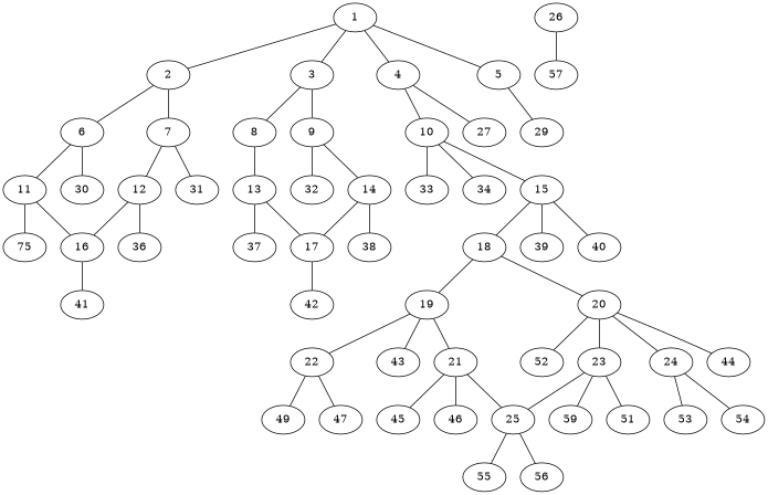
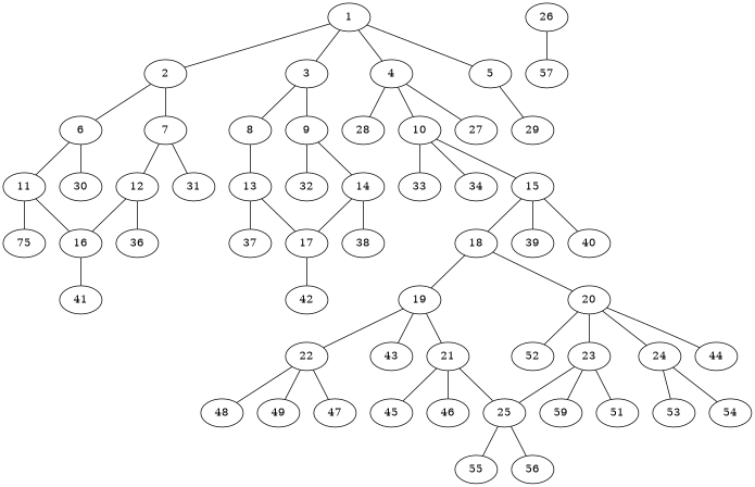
  graph {
    node [chem=H]
    edge [valence=1]
    1 [chem=C]
    2 [chem=C]
    3 [chem=C]
    4 [chem=C]
    5 [chem=O]
    6 [chem=C]
    7 [chem=C]
    8 [chem=C]
    9 [chem=N]
    10 [chem=C]
    27
+   28
    29
    11 [chem=C]
    30
    12 [chem=C]
    31
    13 [chem=C]
    32
    14 [chem=C]
    15 [chem=C]
    33
    34
    16 [chem=C]
    n25 [label=75]
    36
    17 [chem=C]
    37
    38
    18 [chem=N]
    39
    40
    41
    42
    19 [chem=C]
    20 [chem=C]
    21 [chem=C]
    22 [chem=C]
    43
    23 [chem=C]
    24 [chem=C]
    44
    52
    25 [chem=C]
    45
    46
    47
+   48
    49
    n50 [label=59]
    51
    53
    54
    55
    56
    26 [chem=Cl]
    57
    1 -- 2
    1 -- 3
    1 -- 4
    1 -- 5
    2 -- 6 [valence=2]
    2 -- 7
    3 -- 8 [valence=2]
    3 -- 9
    4 -- 10
    4 -- 27
+   4 -- 28
    5 -- 29
    6 -- 11
    6 -- 30
    7 -- 12 [valence=2]
    7 -- 31
    8 -- 13
    9 -- 32
    9 -- 14 [valence=2]
    10 -- 15
    10 -- 33
    10 -- 34
    11 -- 16 [valence=2]
    11 -- n25
    12 -- 16
    12 -- 36
    13 -- 17 [valence=2]
    13 -- 37
    14 -- 17
    14 -- 38
    15 -- 18
    15 -- 39
    15 -- 40
    16 -- 41
    17 -- 42
    18 -- 19
    18 -- 20
    19 -- 21
    19 -- 22
    19 -- 43
    20 -- 23
    20 -- 24
    20 -- 44
    20 -- 52
    21 -- 25
    21 -- 45
    21 -- 46
    22 -- 47
+   22 -- 48
    22 -- 49
    23 -- 25
    23 -- n50
    23 -- 51
    24 -- 53
    24 -- 54
    25 -- 55
    25 -- 56
    26 -- 57
  }
